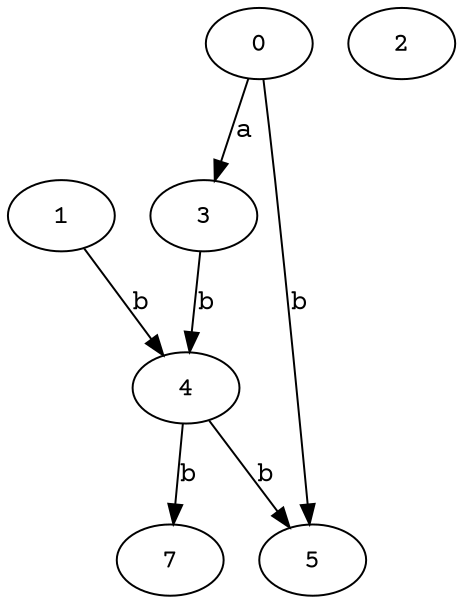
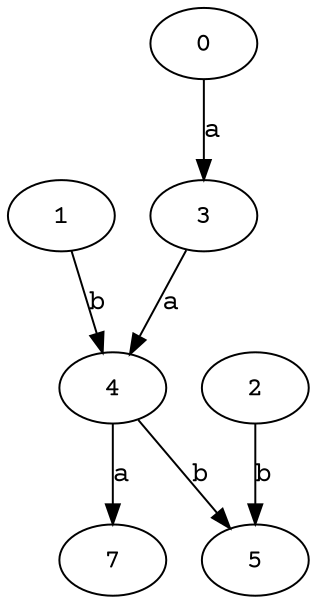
  strict digraph {
    fontname="Courier Prime"
    node [fontname="Courier Prime"]
    edge [fontname="Courier Prime"]
    1
    4
    5
    n4 [label=7]
    0
    3
    2
    1 -> 4 [label=b]
    4 -> 5 [label=b]
-   4 -> n4 [label=b]
-   0 -> 5 [label=b]
+   4 -> n4 [label=a]
+   2 -> 5 [label=b]
    0 -> 3 [label=a]
-   3 -> 4 [label=b]
+   3 -> 4 [label=a]
  }
